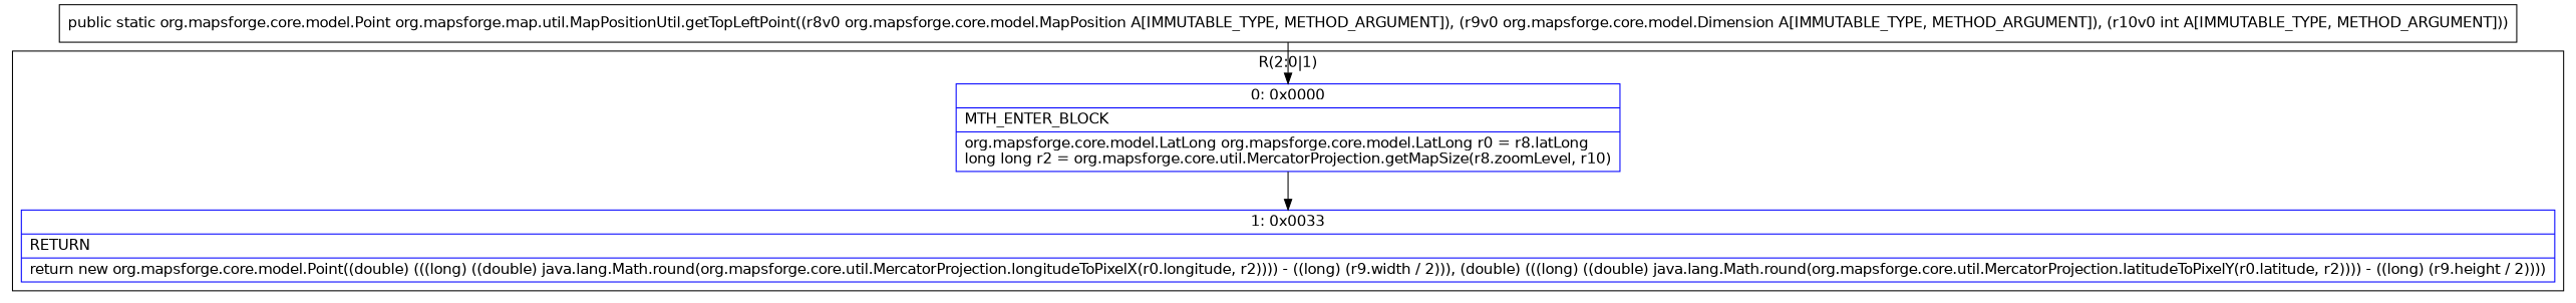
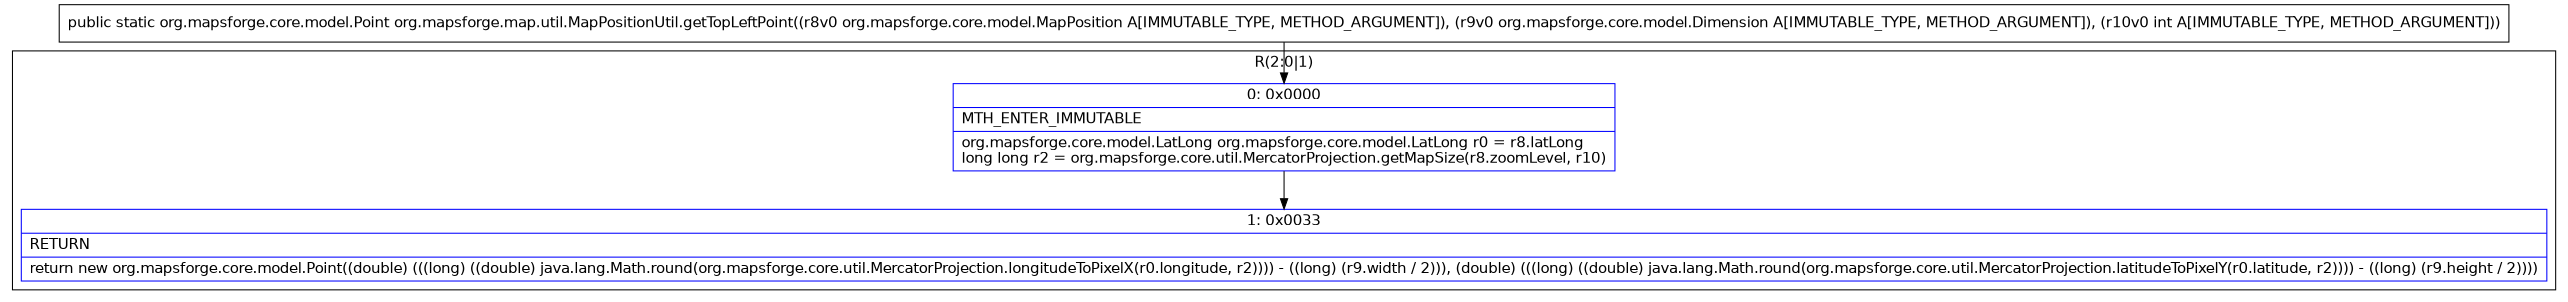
  digraph {
    fontname="DejaVu Sans"
    node [color=blue shape=record fontname="DejaVu Sans"]
    edge [fontname="DejaVu Sans"]
-   n1 [label="{0\:\ 0x0000|MTH_ENTER_BLOCK\l|org.mapsforge.core.model.LatLong org.mapsforge.core.model.LatLong r0 = r8.latLong\llong long r2 = org.mapsforge.core.util.MercatorProjection.getMapSize(r8.zoomLevel, r10)\l}"]
+   n1 [label="{0\:\ 0x0000|MTH_ENTER_IMMUTABLE\l|org.mapsforge.core.model.LatLong org.mapsforge.core.model.LatLong r0 = r8.latLong\llong long r2 = org.mapsforge.core.util.MercatorProjection.getMapSize(r8.zoomLevel, r10)\l}"]
    n2 [label="{1\:\ 0x0033|RETURN\l|return new org.mapsforge.core.model.Point((double) (((long) ((double) java.lang.Math.round(org.mapsforge.core.util.MercatorProjection.longitudeToPixelX(r0.longitude, r2)))) \- ((long) (r9.width \/ 2))), (double) (((long) ((double) java.lang.Math.round(org.mapsforge.core.util.MercatorProjection.latitudeToPixelY(r0.latitude, r2)))) \- ((long) (r9.height \/ 2))))\l}"]
    n3 [label="{public static org.mapsforge.core.model.Point org.mapsforge.map.util.MapPositionUtil.getTopLeftPoint((r8v0 org.mapsforge.core.model.MapPosition A[IMMUTABLE_TYPE, METHOD_ARGUMENT]), (r9v0 org.mapsforge.core.model.Dimension A[IMMUTABLE_TYPE, METHOD_ARGUMENT]), (r10v0 int A[IMMUTABLE_TYPE, METHOD_ARGUMENT])) }" color=""]
    subgraph cluster_1 {
      label="R(2:0|1)"
      n1
      n2
    }
    n1 -> n2
    n3 -> n1
  }
